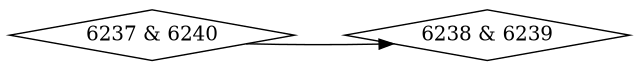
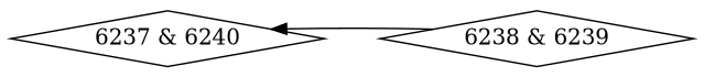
  digraph {
    rankdir=LR
    node [shape=diamond]
    n1 [label="6237 & 6240"]
    n2 [label="6238 & 6239"]
-   n1 -> n2
+   n2 -> n1
  }
